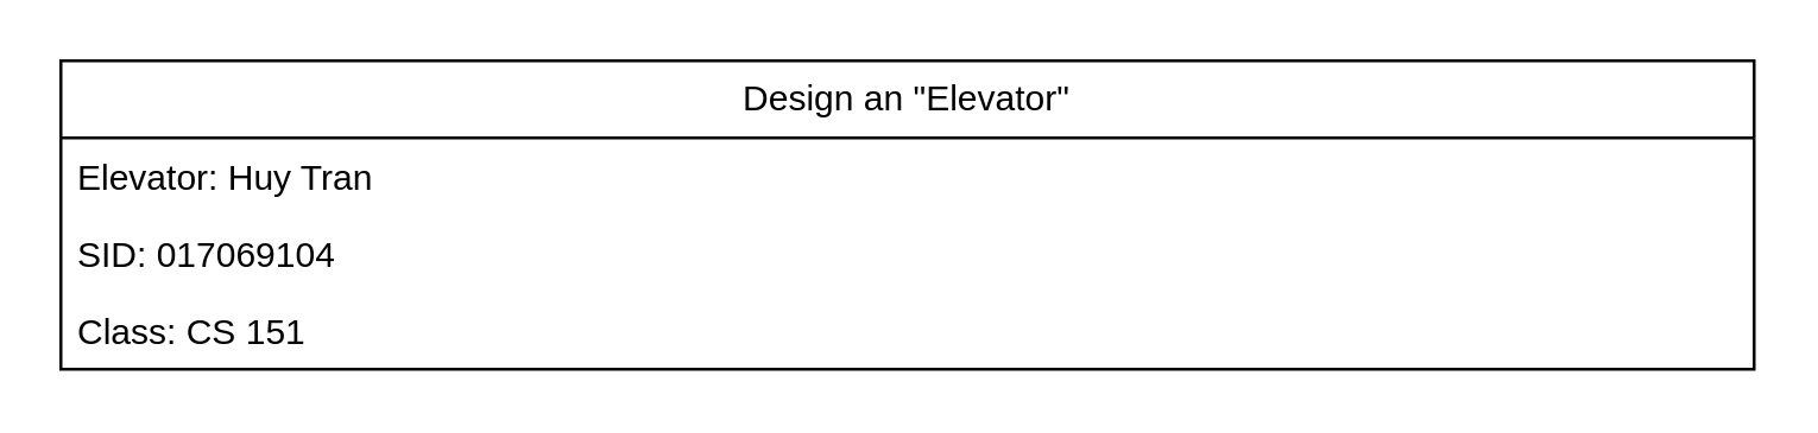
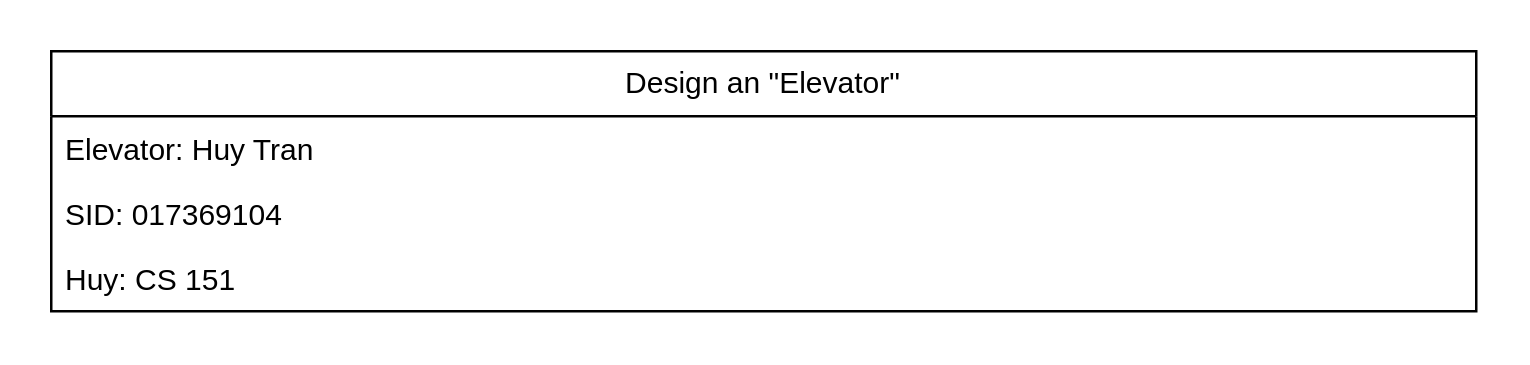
  <mxCell id="0" />
  <mxCell id="1" parent="0" />
  <mxCell id="2" value="Design an &quot;Elevator&quot;" style="swimlane;fontStyle=0;childLayout=stackLayout;horizontal=1;startSize=26;fillColor=none;horizontalStack=0;resizeParent=1;resizeParentMax=0;resizeLast=0;collapsible=1;marginBottom=0;whiteSpace=wrap;html=1;" vertex="1" parent="1"><mxGeometry x="20" y="20" width="570" height="104" as="geometry" /></mxCell>
  <mxCell id="3" value="Elevator: Huy Tran&amp;nbsp;" style="text;strokeColor=none;fillColor=none;align=left;verticalAlign=top;spacingLeft=4;spacingRight=4;overflow=hidden;rotatable=0;points=[[0,0.5],[1,0.5]];portConstraint=eastwest;whiteSpace=wrap;html=1;" vertex="1" parent="2"><mxGeometry y="26" width="570" height="26" as="geometry" /></mxCell>
- <mxCell id="4" value="SID: 017069104" style="text;strokeColor=none;fillColor=none;align=left;verticalAlign=top;spacingLeft=4;spacingRight=4;overflow=hidden;rotatable=0;points=[[0,0.5],[1,0.5]];portConstraint=eastwest;whiteSpace=wrap;html=1;" vertex="1" parent="2"><mxGeometry y="52" width="570" height="26" as="geometry" /></mxCell>
- <mxCell id="5" value="Class: CS 151" style="text;strokeColor=none;fillColor=none;align=left;verticalAlign=top;spacingLeft=4;spacingRight=4;overflow=hidden;rotatable=0;points=[[0,0.5],[1,0.5]];portConstraint=eastwest;whiteSpace=wrap;html=1;" vertex="1" parent="2"><mxGeometry y="78" width="570" height="26" as="geometry" /></mxCell>
+ <mxCell id="4" value="SID: 017369104" style="text;strokeColor=none;fillColor=none;align=left;verticalAlign=top;spacingLeft=4;spacingRight=4;overflow=hidden;rotatable=0;points=[[0,0.5],[1,0.5]];portConstraint=eastwest;whiteSpace=wrap;html=1;" vertex="1" parent="2"><mxGeometry y="52" width="570" height="26" as="geometry" /></mxCell>
+ <mxCell id="5" value="Huy: CS 151" style="text;strokeColor=none;fillColor=none;align=left;verticalAlign=top;spacingLeft=4;spacingRight=4;overflow=hidden;rotatable=0;points=[[0,0.5],[1,0.5]];portConstraint=eastwest;whiteSpace=wrap;html=1;" vertex="1" parent="2"><mxGeometry y="78" width="570" height="26" as="geometry" /></mxCell>
